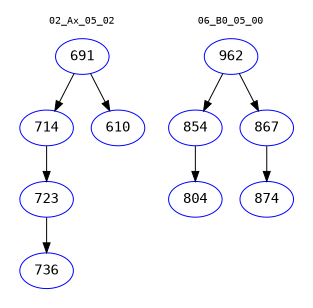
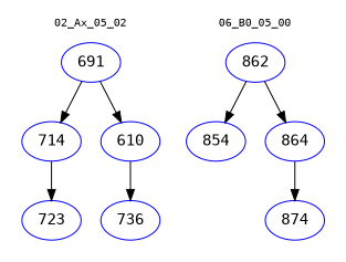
  digraph {
    fontname="DejaVu Sans Mono"
    node [color=blue fontname="DejaVu Sans Mono"]
    edge [color=black fontname="DejaVu Sans Mono"]
    n1 [label=714]
    n2 [label=691]
    n3 [label=723]
    n4 [label=610]
    n5 [label=736]
-   n6 [label=962]
+   n6 [label=862]
    n7 [label=854]
-   n8 [label=867]
-   n9 [label=804]
+   n8 [label=864]
    n10 [label=874]
    subgraph cluster_1 {
      color=white
      fontsize=10
      label="02_Ax_05_02"
      n1
      n2
      n3
      n4
      n5
    }
    subgraph cluster_2 {
      color=white
      fontsize=10
      label="06_B0_05_00"
      n6
      n7
      n8
-     n9
      n10
    }
    n1 -> n3
    n2 -> n1
    n2 -> n4
-   n3 -> n5
+   n4 -> n5
    n6 -> n7
    n6 -> n8
-   n7 -> n9
    n8 -> n10
  }
